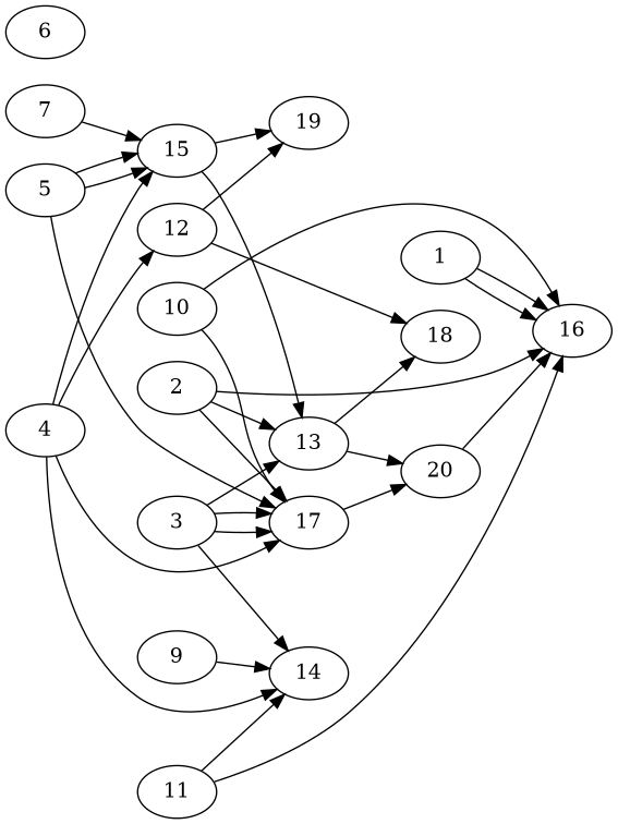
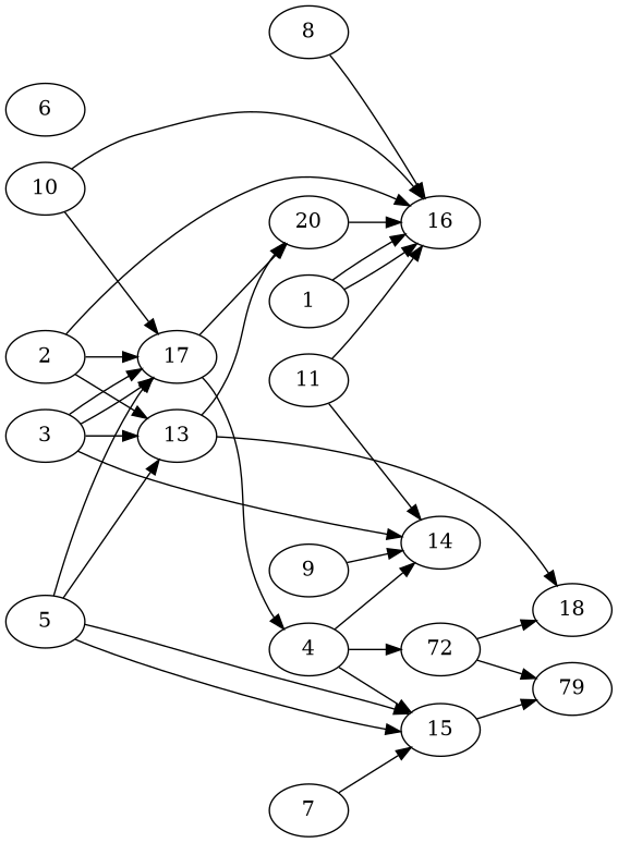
  digraph {
    rankdir=LR
    node [alpha=0.04]
    1 [alpha=0.10 expect_size=43388928]
    16 [alpha=0.12 expect_size=29836288]
    17 [alpha=0.08 expect_size=34467840]
    20 [expect_size=8250368]
    2 [expect_size=12657664]
    13 [alpha=0.18 expect_size=12151808]
    18 [alpha=0.16 expect_size=5349376]
    14 [alpha=0.16 expect_size=33087488]
    3 [alpha=0.09 expect_size=19124224]
    4 [expect_size=16280576]
-   12 [alpha=0.18 expect_size=50217984]
+   12 [alpha=0.18 expect_size=50217984 label=72]
    15 [expect_size=42525696]
-   19 [alpha=0.10 expect_size=43282432]
+   19 [alpha=0.10 expect_size=43282432 label=79]
    5 [alpha=0.15 expect_size=5645312]
    6 [alpha=0.02 expect_size=30161920]
    7 [alpha=0.08 expect_size=43423744]
+   8 [alpha=0.16 expect_size=32124928]
    9 [alpha=0.05 expect_size=46974976]
    10 [alpha=0.12 expect_size=40213504]
    11 [alpha=0.13 expect_size=25647104]
    1 -> 16
    1 -> 16
    17 -> 20
    20 -> 16
    2 -> 16
    2 -> 17
    2 -> 13
    13 -> 20
    13 -> 18
    3 -> 17
    3 -> 17
    3 -> 13
    3 -> 14
-   4 -> 17
+   17 -> 4
    4 -> 14
    4 -> 12
    4 -> 15
    12 -> 18
    12 -> 19
    15 -> 19
    5 -> 17
-   15 -> 13
+   5 -> 13
    5 -> 15
    5 -> 15
    7 -> 15
+   8 -> 16
    9 -> 14
    10 -> 16
    10 -> 17
    11 -> 16
    11 -> 14
  }
